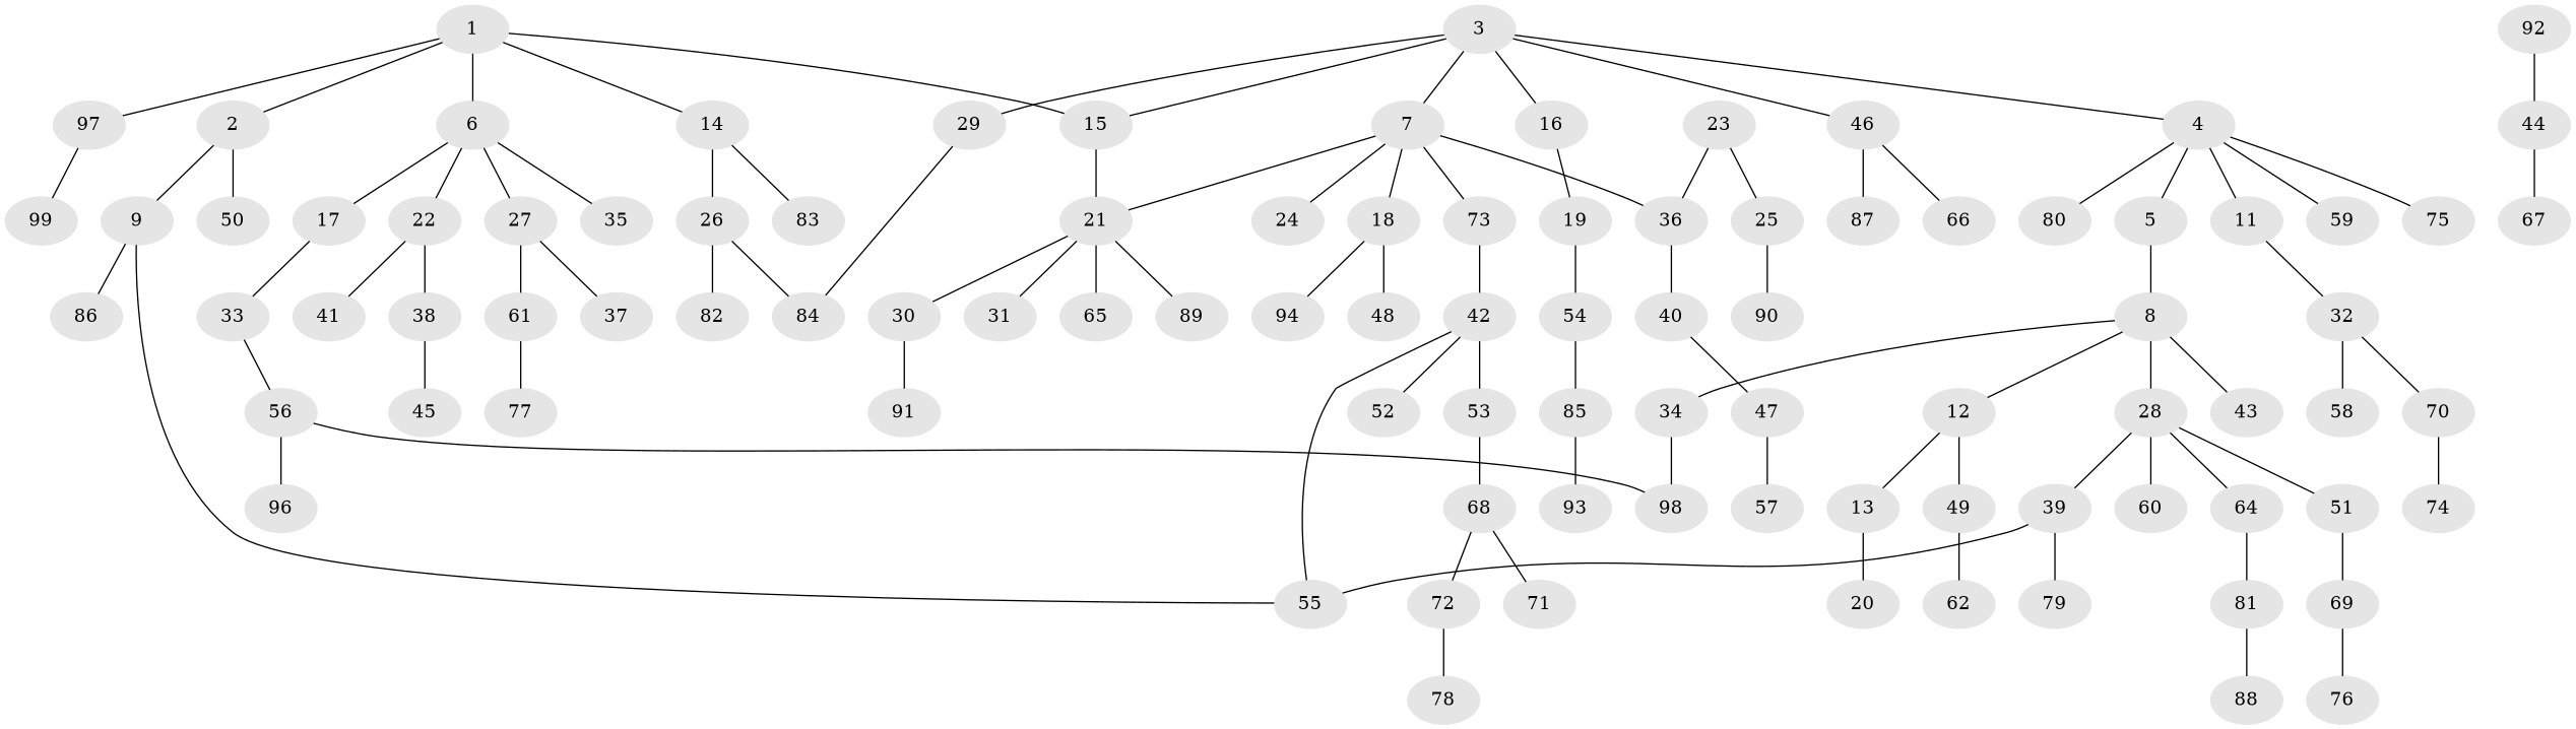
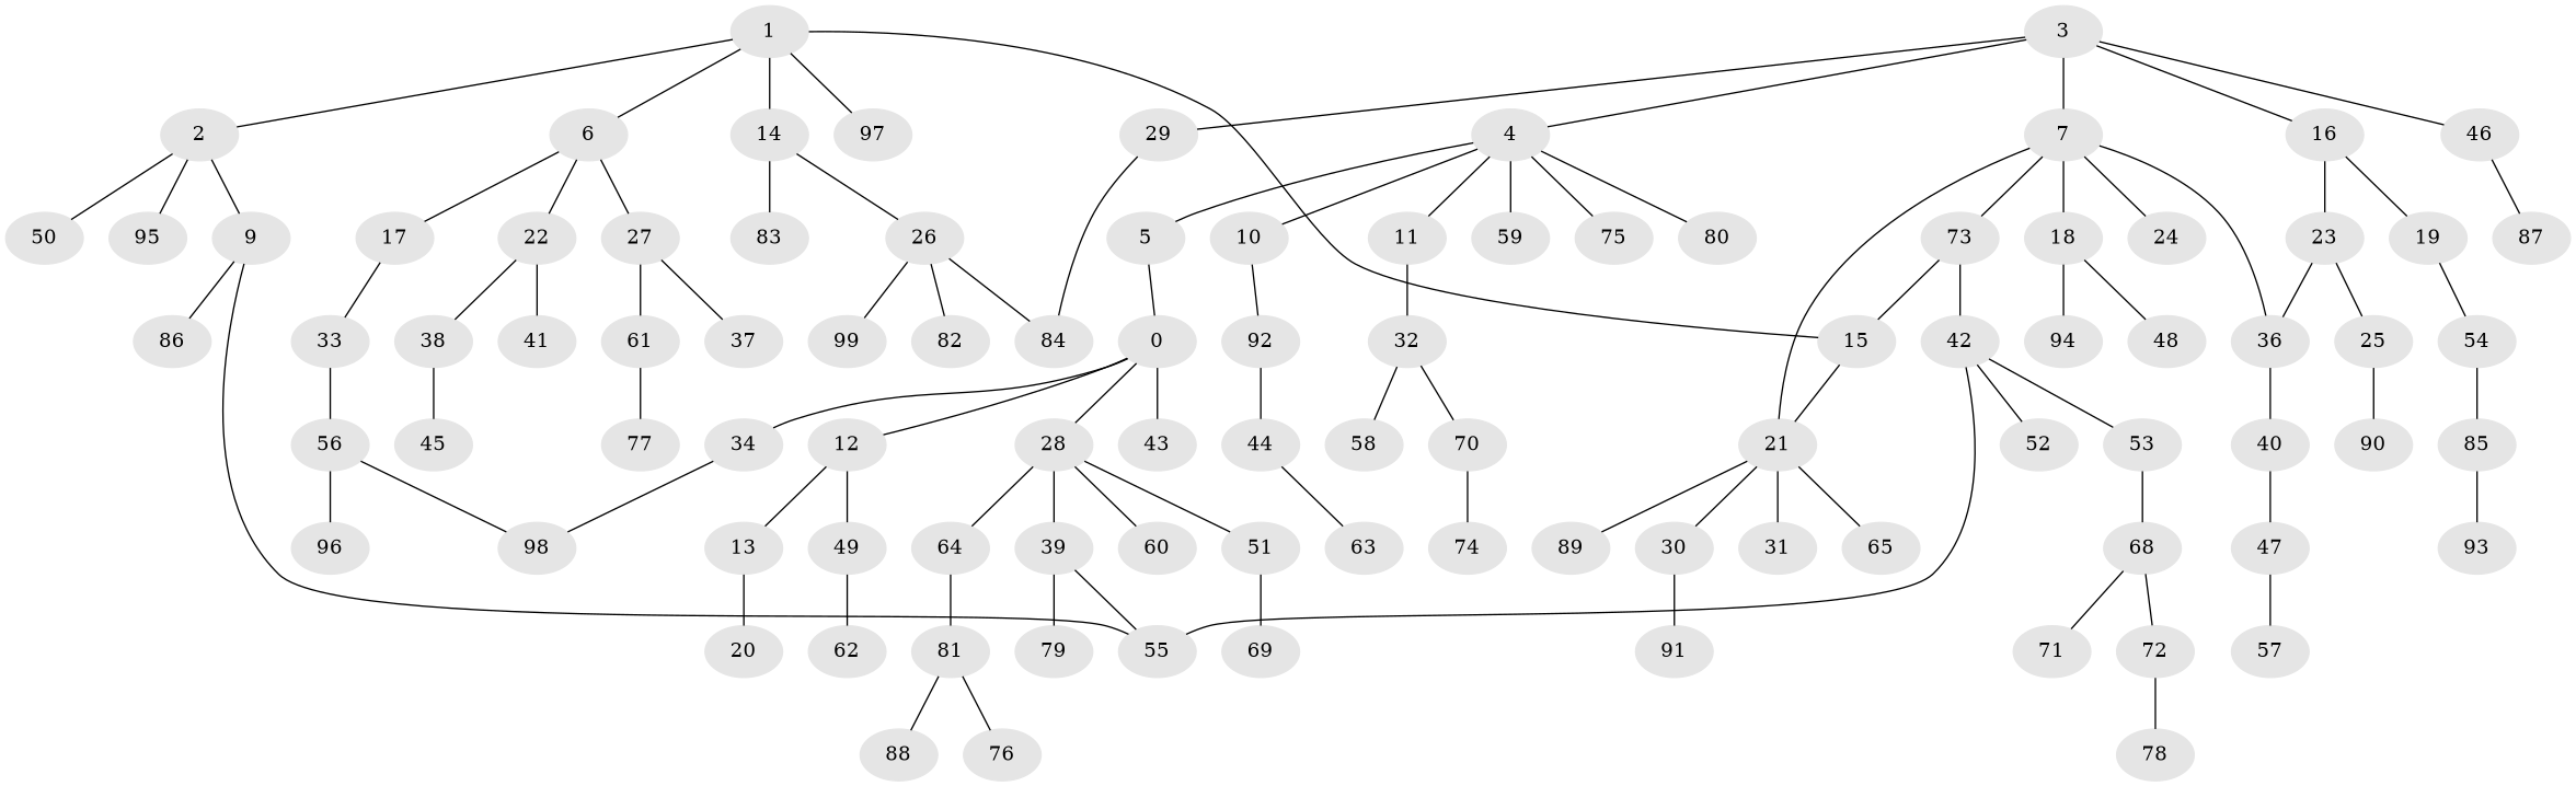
  graph {
    node [color=gray90 style=filled]
    1
    2
    6
    14
    97
    15
    9
    50
+   95
    3
    4
    7
    16
    29
    46
    17
    22
    27
-   35
    26
    83
    55
    86
    5
+   10
    11
    59
    75
    80
    18
    21
    24
    36
    73
    19
    23
    84
-   66
    87
-   8
+   8 [label=0]
    92
    32
    12
    28
    34
    43
    33
    38
    41
    37
    61
    48
    94
    30
    31
    65
    89
    40
    42
    13
    49
    39
    51
    60
    64
    98
    44
    58
    70
    20
    62
    82
    99
    54
    25
    56
    52
    53
    85
    91
    45
    90
    77
    79
    69
    81
-   63 [label=67]
+   63
    74
    96
    47
    57
    68
    76
    71
    72
    93
    88
    78
    1 -- 2
    1 -- 6
    1 -- 14
    1 -- 97
    1 -- 15
    2 -- 9
    2 -- 50
+   2 -- 95
    6 -- 17
    6 -- 22
    6 -- 27
-   6 -- 35
    14 -- 26
    14 -- 83
    15 -- 21
    9 -- 55
    9 -- 86
-   3 -- 15
+   73 -- 15
    3 -- 4
    3 -- 7
    3 -- 16
    3 -- 29
    3 -- 46
    4 -- 5
+   4 -- 10
    4 -- 11
    4 -- 59
    4 -- 75
    4 -- 80
    7 -- 18
    7 -- 21
    7 -- 24
    7 -- 36
    7 -- 73
    16 -- 19
+   16 -- 23
    29 -- 84
-   46 -- 66
    46 -- 87
    17 -- 33
    22 -- 38
    22 -- 41
    27 -- 37
    27 -- 61
    26 -- 84
    26 -- 82
-   97 -- 99
+   26 -- 99
    5 -- 8
+   10 -- 92
    11 -- 32
    18 -- 48
    18 -- 94
    21 -- 30
    21 -- 31
    21 -- 65
    21 -- 89
    36 -- 40
    73 -- 42
    19 -- 54
    23 -- 36
    23 -- 25
    8 -- 12
    8 -- 28
    8 -- 34
    8 -- 43
    92 -- 44
    32 -- 58
    32 -- 70
    12 -- 13
    12 -- 49
    28 -- 39
    28 -- 51
    28 -- 60
    28 -- 64
    34 -- 98
    33 -- 56
    38 -- 45
    61 -- 77
    30 -- 91
    40 -- 47
    42 -- 55
    42 -- 52
    42 -- 53
    13 -- 20
    49 -- 62
    39 -- 55
    39 -- 79
    51 -- 69
    64 -- 81
    44 -- 63
    70 -- 74
    54 -- 85
    25 -- 90
    56 -- 98
    56 -- 96
    53 -- 68
    85 -- 93
-   69 -- 76
+   81 -- 76
    81 -- 88
    47 -- 57
    68 -- 71
    68 -- 72
    72 -- 78
  }
